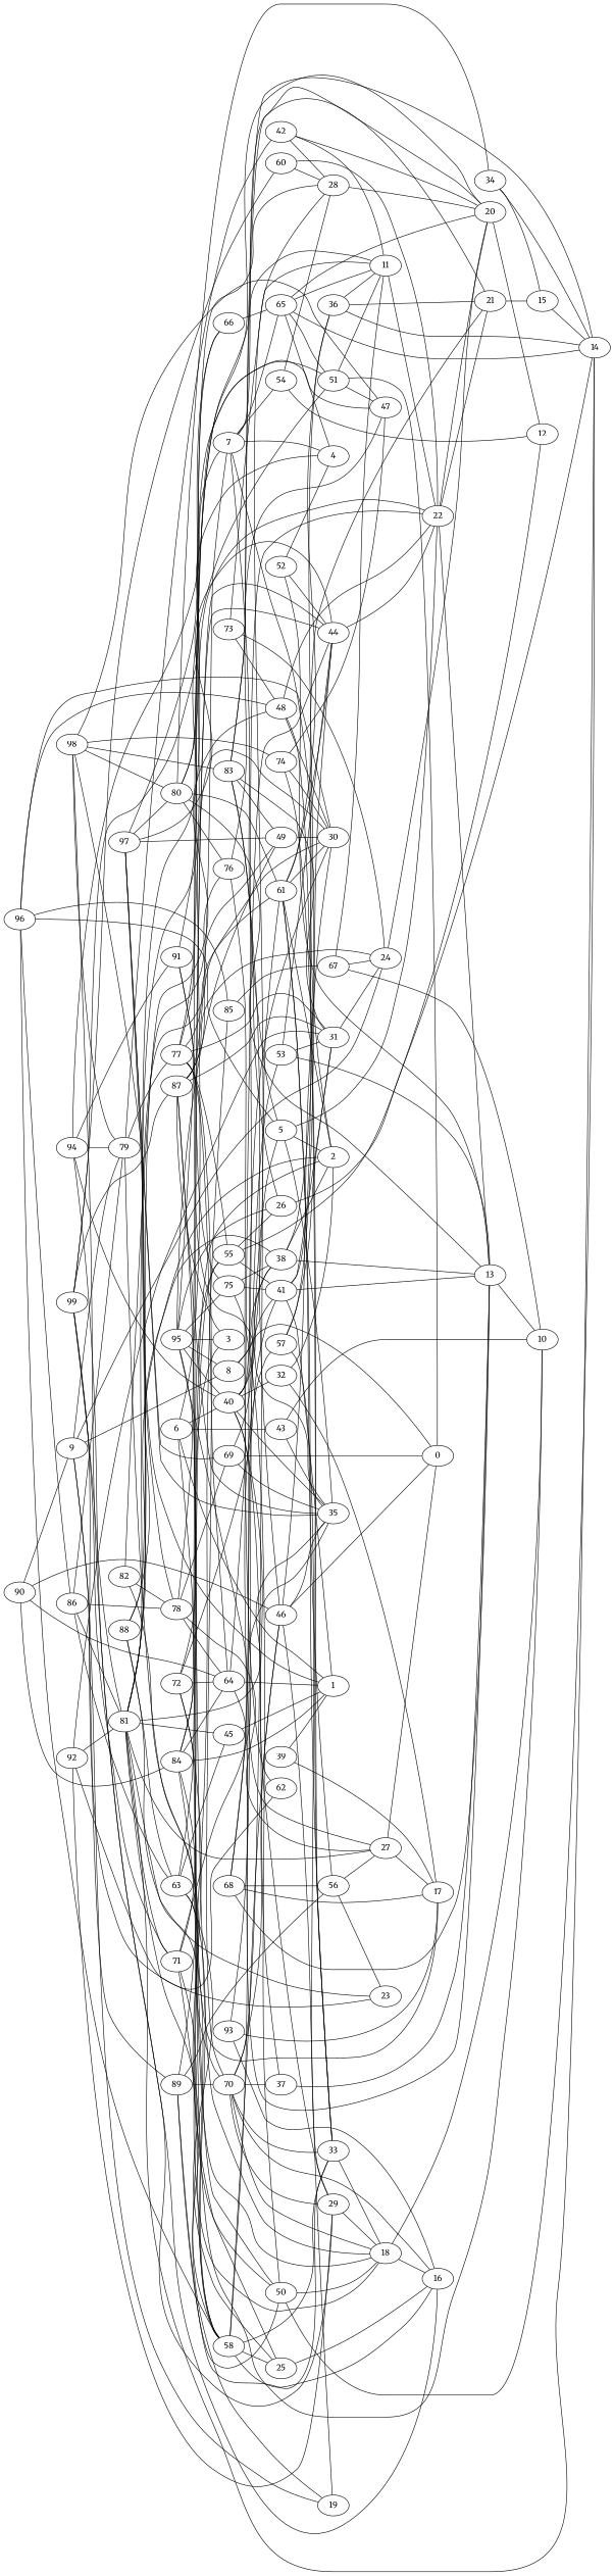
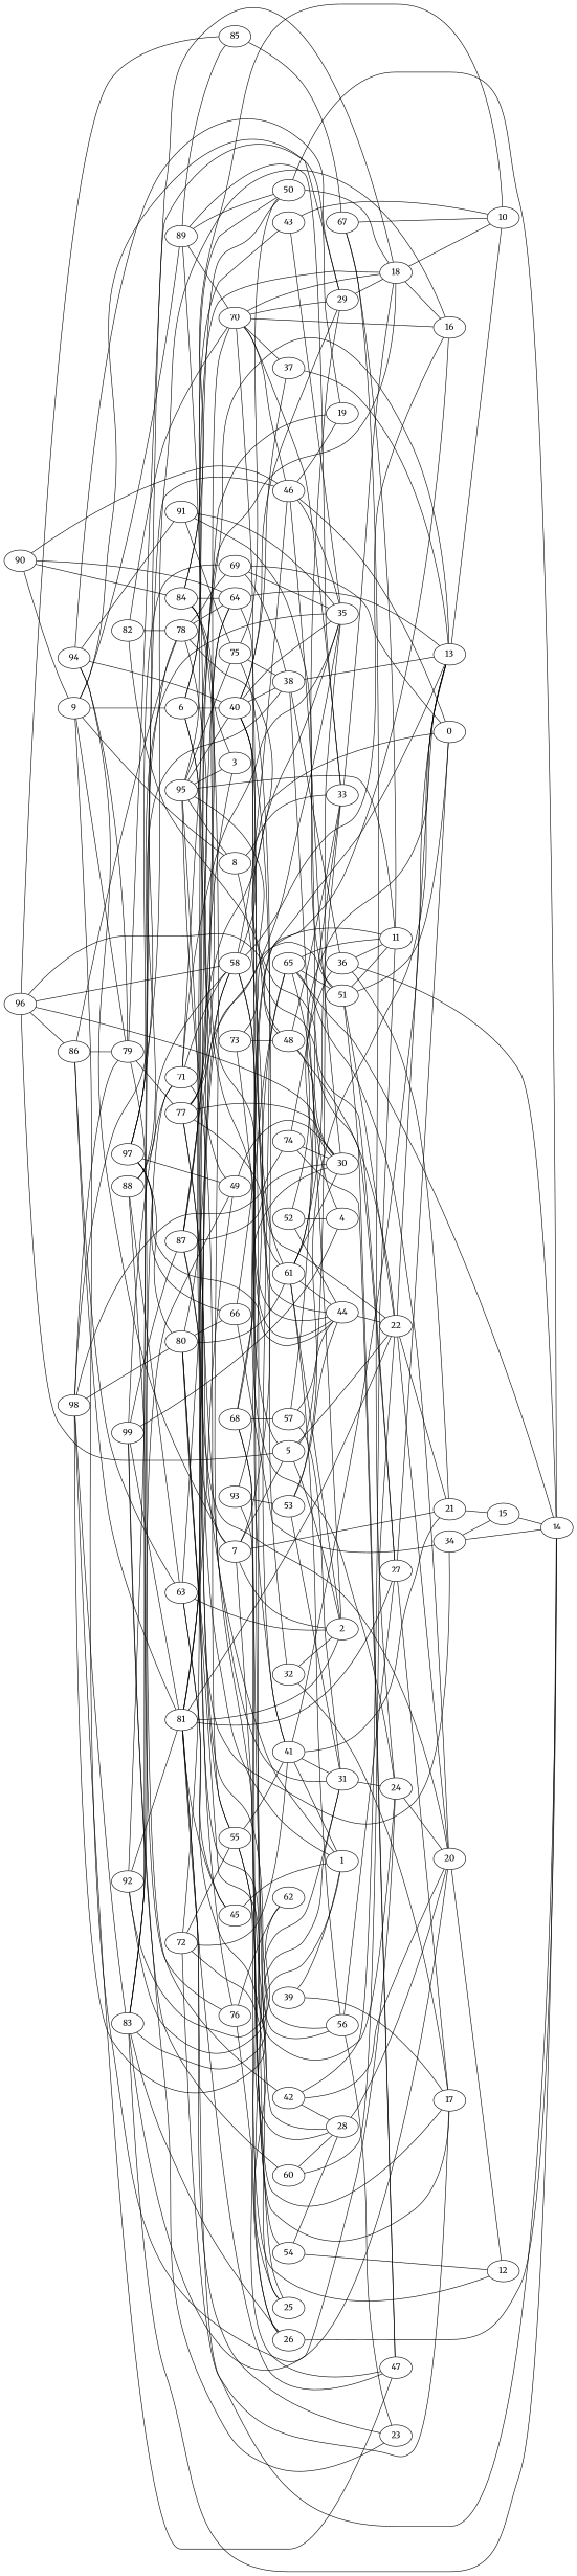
  digraph {
    fontname=Merriweather
    rankdir=LR
    node [fontname=Merriweather]
    edge [color=black dir=none fontname=Merriweather]
    28
    20
    12
    93
    16
    53
    17
    13
    31
    44
    10
    24
    22
    88
    76
    63
    38
    58
    62
    47
    2
    25
    45
    36
    46
    33
    5
    49
    30
    97
    23
    80
    35
    69
    81
    78
    66
    34
    61
    0
    71
    14
    27
    79
    42
    64
    65
    75
    41
    50
    21
    18
    55
    19
    26
    73
    48
    11
    32
    83
    52
    4
    54
    92
    29
    87
    3
    7
    15
    72
    1
    56
    67
    77
    70
    51
    8
    98
    74
    82
    37
    89
    85
    39
    90
    9
    84
    6
    57
    43
    40
    96
    86
    94
    91
    60
    95
    68
    99
    subgraph sub_1 {
      28
      20
      12
      93
      16
      53
      17
      13
      31
      44
      10
      24
      22
      88
      76
      63
      38
      58
      62
      47
      2
      25
      45
      36
      46
      33
      5
      49
      30
      97
      23
      80
      35
      69
      81
      78
      66
      34
      61
      0
      71
      14
      27
      79
      42
      64
      65
      75
      41
      50
      21
      18
      55
      19
      26
      73
      48
      11
      32
      83
      52
      4
      54
      92
      29
      87
      3
      7
      15
      72
      1
      56
      67
      77
      70
      51
      8
      98
      74
      82
      37
      89
      85
      39
      90
      9
      84
      6
      57
      43
      40
      96
      86
      94
      91
      60
      95
      68
      99
    }
    28 -> 20
    20 -> 12
    93 -> 16
    93 -> 53
    93 -> 17
    53 -> 13
    53 -> 31
    53 -> 44
    13 -> 10
    31 -> 24
    44 -> 22
    24 -> 20
    22 -> 20
    22 -> 13
    22 -> 21
    88 -> 76
    88 -> 63
    88 -> 38
    88 -> 58
    76 -> 62
    76 -> 47
    63 -> 58
    63 -> 2
    63 -> 25
    63 -> 45
    38 -> 13
    38 -> 2
    38 -> 36
    58 -> 16
    58 -> 25
    58 -> 46
    58 -> 33
    58 -> 5
-   25 -> 16
    45 -> 1
    36 -> 14
    36 -> 21
    36 -> 11
    46 -> 30
    46 -> 35
    46 -> 0
    46 -> 19
    33 -> 18
    5 -> 22
    5 -> 2
    5 -> 35
    49 -> 30
    97 -> 44
    97 -> 49
    97 -> 80
    97 -> 35
    97 -> 69
    97 -> 78
    97 -> 66
    80 -> 28
    80 -> 13
    80 -> 76
    80 -> 66
    80 -> 34
    80 -> 61
    69 -> 38
    69 -> 35
    69 -> 0
    81 -> 22
    81 -> 58
    81 -> 47
    81 -> 2
    81 -> 45
    81 -> 49
    81 -> 23
    81 -> 35
-   81 -> 71
+   83 -> 71
    81 -> 14
    81 -> 27
    78 -> 44
    78 -> 69
    78 -> 27
    78 -> 64
+   66 -> 34
    66 -> 65
    34 -> 14
    34 -> 15
    61 -> 44
    61 -> 2
    61 -> 36
    61 -> 33
    61 -> 30
    61 -> 56
    71 -> 58
    71 -> 35
    71 -> 55
    71 -> 19
    27 -> 17
    27 -> 0
    79 -> 42
    79 -> 18
    79 -> 77
    42 -> 28
    42 -> 20
    42 -> 11
    64 -> 13
    64 -> 44
-   64 -> 1
    65 -> 20
    65 -> 14
    65 -> 11
    65 -> 4
    65 -> 51
    75 -> 38
    75 -> 41
    75 -> 50
    41 -> 13
    41 -> 31
    41 -> 21
    41 -> 1
    50 -> 14
    50 -> 18
    21 -> 15
    18 -> 16
    18 -> 10
    55 -> 12
    55 -> 41
    55 -> 26
    26 -> 14
    73 -> 24
    73 -> 48
    73 -> 11
    48 -> 22
    48 -> 33
    48 -> 30
    32 -> 17
    32 -> 2
    83 -> 20
    83 -> 31
    83 -> 46
    83 -> 49
    83 -> 14
    83 -> 26
    52 -> 13
    52 -> 44
    52 -> 4
    54 -> 28
    54 -> 12
    92 -> 31
    92 -> 62
    92 -> 81
    92 -> 29
    29 -> 18
-   87 -> 31
    87 -> 24
    87 -> 30
    87 -> 35
    87 -> 18
    87 -> 3
    87 -> 7
    7 -> 2
    7 -> 5
    7 -> 65
    7 -> 21
-   7 -> 4
    7 -> 54
    15 -> 14
    72 -> 17
    72 -> 25
    72 -> 64
    72 -> 41
    72 -> 55
    56 -> 23
    56 -> 27
    67 -> 10
    67 -> 24
    67 -> 11
    77 -> 31
    77 -> 30
    77 -> 61
    77 -> 64
    77 -> 55
    77 -> 70
    77 -> 51
    70 -> 16
    70 -> 46
    70 -> 33
    70 -> 61
    70 -> 18
    70 -> 29
    70 -> 37
-   11 -> 22
+   51 -> 22
    51 -> 47
    51 -> 0
    51 -> 11
    8 -> 0
    8 -> 41
    98 -> 16
    98 -> 47
    98 -> 80
    98 -> 79
    98 -> 83
    98 -> 1
    98 -> 74
    74 -> 47
    74 -> 33
    74 -> 30
    82 -> 78
    82 -> 48
    82 -> 70
    37 -> 13
    89 -> 33
    89 -> 50
    89 -> 56
    89 -> 70
    89 -> 85
    85 -> 67
    39 -> 17
    39 -> 1
    90 -> 46
    90 -> 64
    90 -> 9
    90 -> 84
    9 -> 24
    9 -> 79
    9 -> 19
    9 -> 8
    9 -> 89
+   9 -> 6
    84 -> 44
    84 -> 10
    84 -> 64
    84 -> 50
    84 -> 3
    84 -> 1
    6 -> 20
    6 -> 50
    6 -> 1
    6 -> 43
    6 -> 40
    57 -> 31
    57 -> 44
    57 -> 29
    43 -> 10
    43 -> 35
    40 -> 28
    40 -> 22
    40 -> 38
    40 -> 35
    40 -> 32
    40 -> 29
    40 -> 37
    96 -> 58
    96 -> 5
    96 -> 30
    96 -> 48
    96 -> 85
    96 -> 86
    86 -> 63
    86 -> 81
    86 -> 78
    86 -> 79
    94 -> 79
    94 -> 29
    94 -> 7
    94 -> 40
    94 -> 91
    91 -> 35
    91 -> 75
    91 -> 51
    60 -> 28
    60 -> 22
    95 -> 49
    95 -> 27
    95 -> 75
    95 -> 18
    95 -> 26
    95 -> 11
    95 -> 3
    95 -> 8
    95 -> 40
    68 -> 17
    68 -> 13
    68 -> 30
    68 -> 56
    68 -> 57
    99 -> 23
    99 -> 81
    99 -> 71
    99 -> 4
    99 -> 87
    99 -> 60
  }
